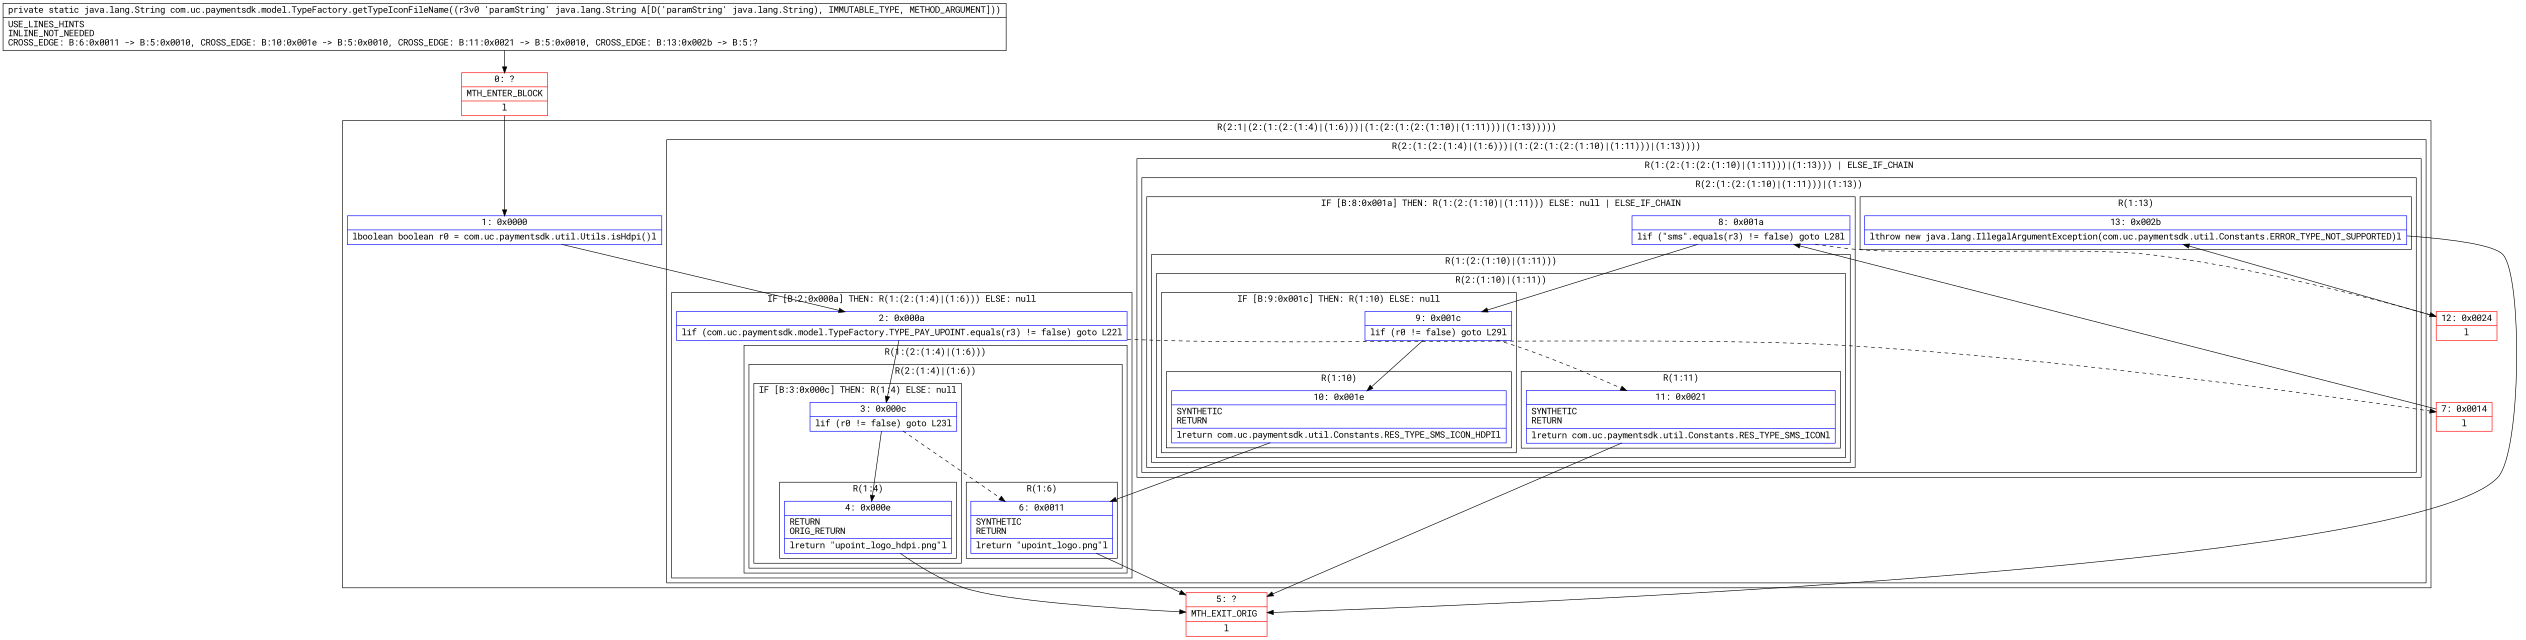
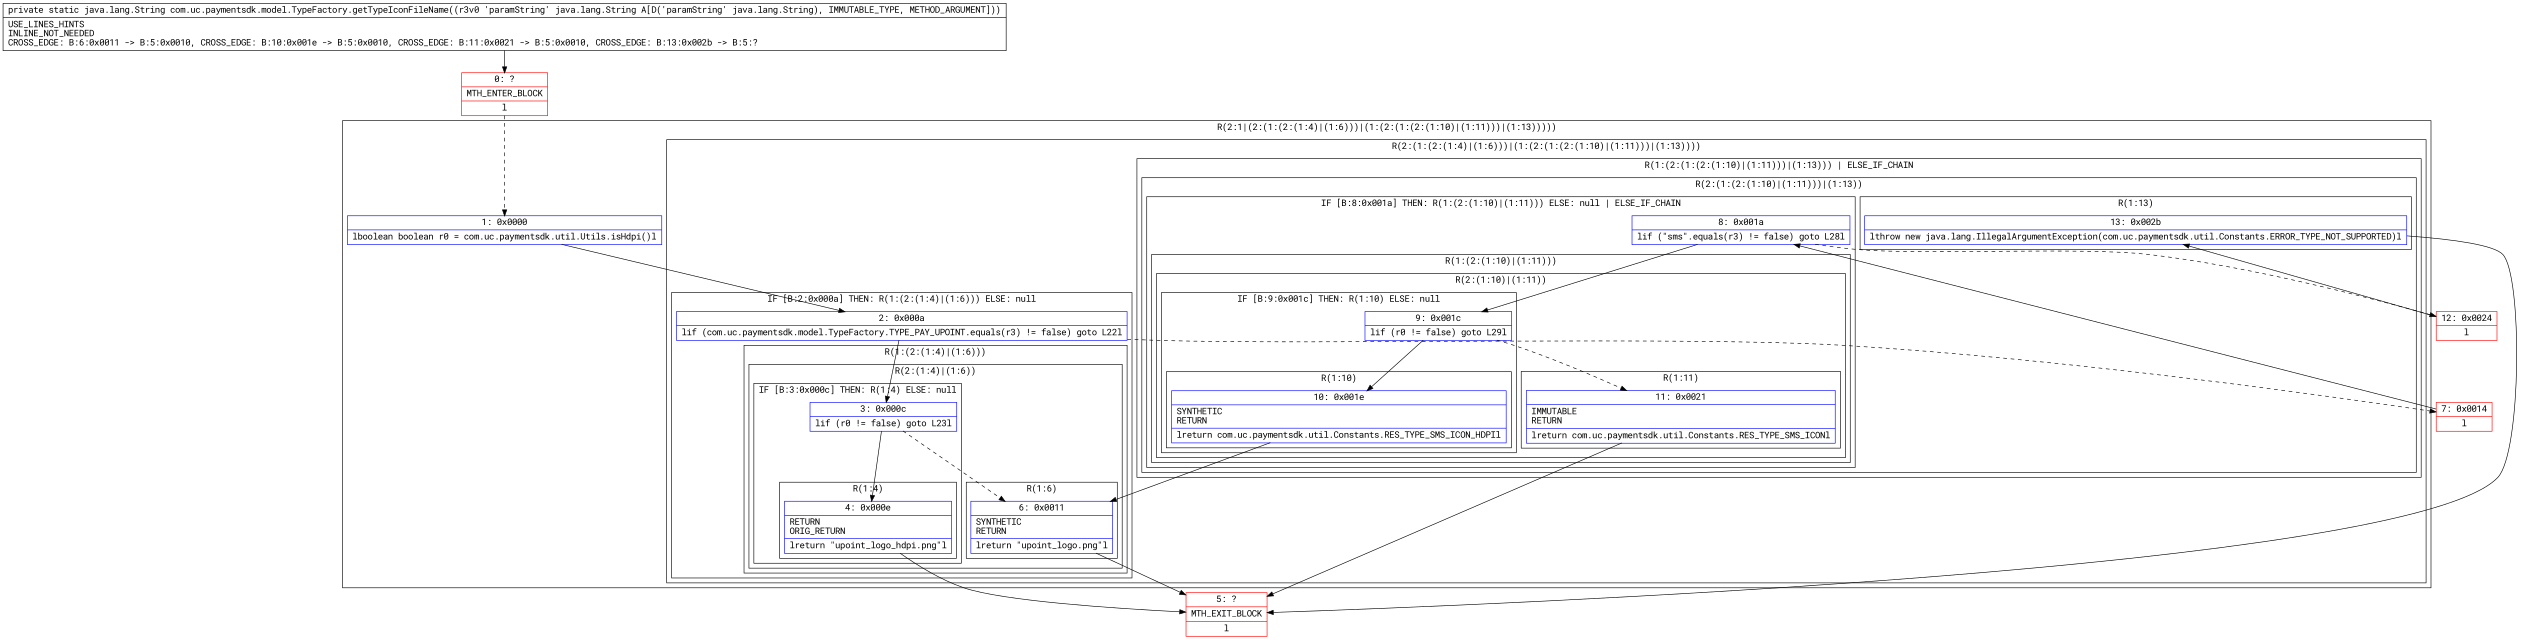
  digraph {
    fontname="Roboto Mono"
    node [color=blue fontname="Roboto Mono" shape=record]
    edge [fontname="Roboto Mono"]
    n1 [label="{4\:\ 0x000e|RETURN\lORIG_RETURN\l|lreturn \"upoint_logo_hdpi.png\"l}"]
    n2 [label="{3\:\ 0x000c|lif (r0 != false) goto L23l}"]
    n3 [label="{6\:\ 0x0011|SYNTHETIC\lRETURN\l|lreturn \"upoint_logo.png\"l}"]
    n4 [label="{2\:\ 0x000a|lif (com.uc.paymentsdk.model.TypeFactory.TYPE_PAY_UPOINT.equals(r3) != false) goto L22l}"]
    n5 [label="{10\:\ 0x001e|SYNTHETIC\lRETURN\l|lreturn com.uc.paymentsdk.util.Constants.RES_TYPE_SMS_ICON_HDPIl}"]
    n6 [label="{9\:\ 0x001c|lif (r0 != false) goto L29l}"]
-   n7 [label="{11\:\ 0x0021|SYNTHETIC\lRETURN\l|lreturn com.uc.paymentsdk.util.Constants.RES_TYPE_SMS_ICONl}"]
+   n7 [label="{11\:\ 0x0021|IMMUTABLE\lRETURN\l|lreturn com.uc.paymentsdk.util.Constants.RES_TYPE_SMS_ICONl}"]
    n8 [label="{8\:\ 0x001a|lif (\"sms\".equals(r3) != false) goto L28l}"]
    n9 [label="{13\:\ 0x002b|lthrow new java.lang.IllegalArgumentException(com.uc.paymentsdk.util.Constants.ERROR_TYPE_NOT_SUPPORTED)l}"]
    n10 [label="{1\:\ 0x0000|lboolean boolean r0 = com.uc.paymentsdk.util.Utils.isHdpi()l}"]
-   n11 [color=red label="{5\:\ ?|MTH_EXIT_ORIG\l|l}"]
+   n11 [color=red label="{5\:\ ?|MTH_EXIT_BLOCK\l|l}"]
    n12 [color=red label="{7\:\ 0x0014|l}"]
    n13 [color=red label="{12\:\ 0x0024|l}"]
    n14 [color=red label="{0\:\ ?|MTH_ENTER_BLOCK\l|l}"]
    n15 [label="{private static java.lang.String com.uc.paymentsdk.model.TypeFactory.getTypeIconFileName((r3v0 'paramString' java.lang.String A[D('paramString' java.lang.String), IMMUTABLE_TYPE, METHOD_ARGUMENT]))  | USE_LINES_HINTS\lINLINE_NOT_NEEDED\lCROSS_EDGE: B:6:0x0011 \-\> B:5:0x0010, CROSS_EDGE: B:10:0x001e \-\> B:5:0x0010, CROSS_EDGE: B:11:0x0021 \-\> B:5:0x0010, CROSS_EDGE: B:13:0x002b \-\> B:5:?\l}" color=""]
    subgraph cluster_1 {
      label="R(2:1|(2:(1:(2:(1:4)|(1:6)))|(1:(2:(1:(2:(1:10)|(1:11)))|(1:13)))))"
      n10
      subgraph cluster_2 {
        label="R(2:(1:(2:(1:4)|(1:6)))|(1:(2:(1:(2:(1:10)|(1:11)))|(1:13))))"
        subgraph cluster_3 {
          label="IF [B:2:0x000a] THEN: R(1:(2:(1:4)|(1:6))) ELSE: null"
          n4
          subgraph cluster_4 {
            label="R(1:(2:(1:4)|(1:6)))"
            subgraph cluster_5 {
              label="R(2:(1:4)|(1:6))"
              subgraph cluster_6 {
                label="IF [B:3:0x000c] THEN: R(1:4) ELSE: null"
                n2
                subgraph cluster_7 {
                  label="R(1:4)"
                  n1
                }
              }
              subgraph cluster_8 {
                label="R(1:6)"
                n3
              }
            }
          }
        }
        subgraph cluster_9 {
          label="R(1:(2:(1:(2:(1:10)|(1:11)))|(1:13))) | ELSE_IF_CHAIN\l"
          subgraph cluster_10 {
            label="R(2:(1:(2:(1:10)|(1:11)))|(1:13))"
            subgraph cluster_11 {
              label="IF [B:8:0x001a] THEN: R(1:(2:(1:10)|(1:11))) ELSE: null | ELSE_IF_CHAIN\l"
              n8
              subgraph cluster_12 {
                label="R(1:(2:(1:10)|(1:11)))"
                subgraph cluster_13 {
                  label="R(2:(1:10)|(1:11))"
                  subgraph cluster_14 {
                    label="IF [B:9:0x001c] THEN: R(1:10) ELSE: null"
                    n6
                    subgraph cluster_15 {
                      label="R(1:10)"
                      n5
                    }
                  }
                  subgraph cluster_16 {
                    label="R(1:11)"
                    n7
                  }
                }
              }
            }
            subgraph cluster_17 {
              label="R(1:13)"
              n9
            }
          }
        }
      }
    }
    n1 -> n11
    n2 -> n1
    n2 -> n3 [style=dashed]
    n3 -> n11
    n4 -> n2
    n4 -> n12 [style=dashed]
    n5 -> n3
    n6 -> n5
    n6 -> n7 [style=dashed]
    n7 -> n11
    n8 -> n6
    n8 -> n13 [style=dashed]
    n9 -> n11
    n10 -> n4
    n12 -> n8
    n13 -> n9
-   n14 -> n10
+   n14 -> n10 [style=dashed]
    n15 -> n14
  }
